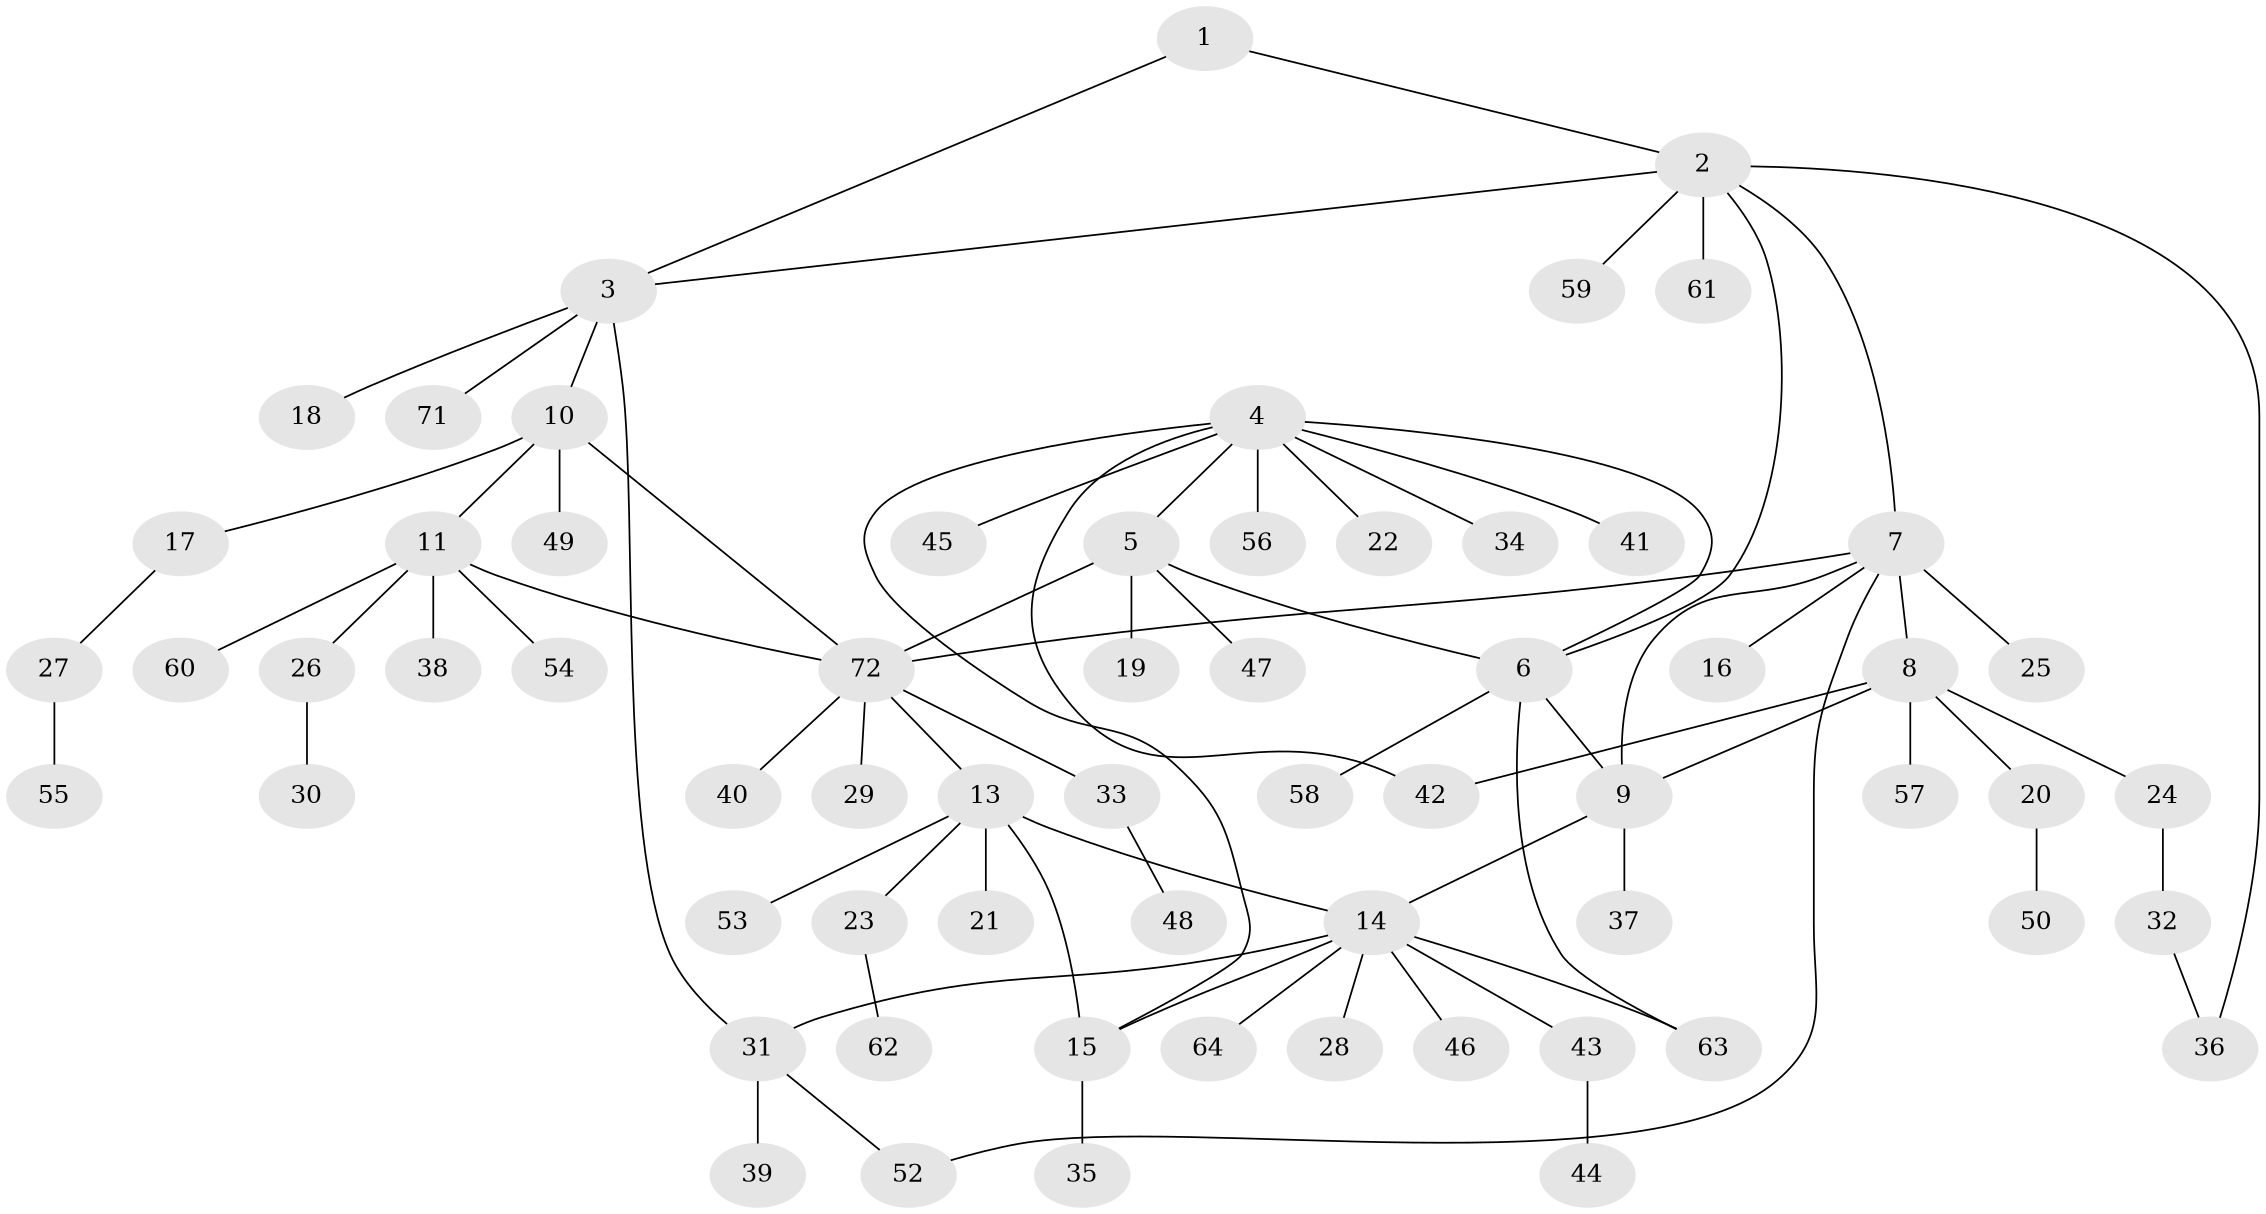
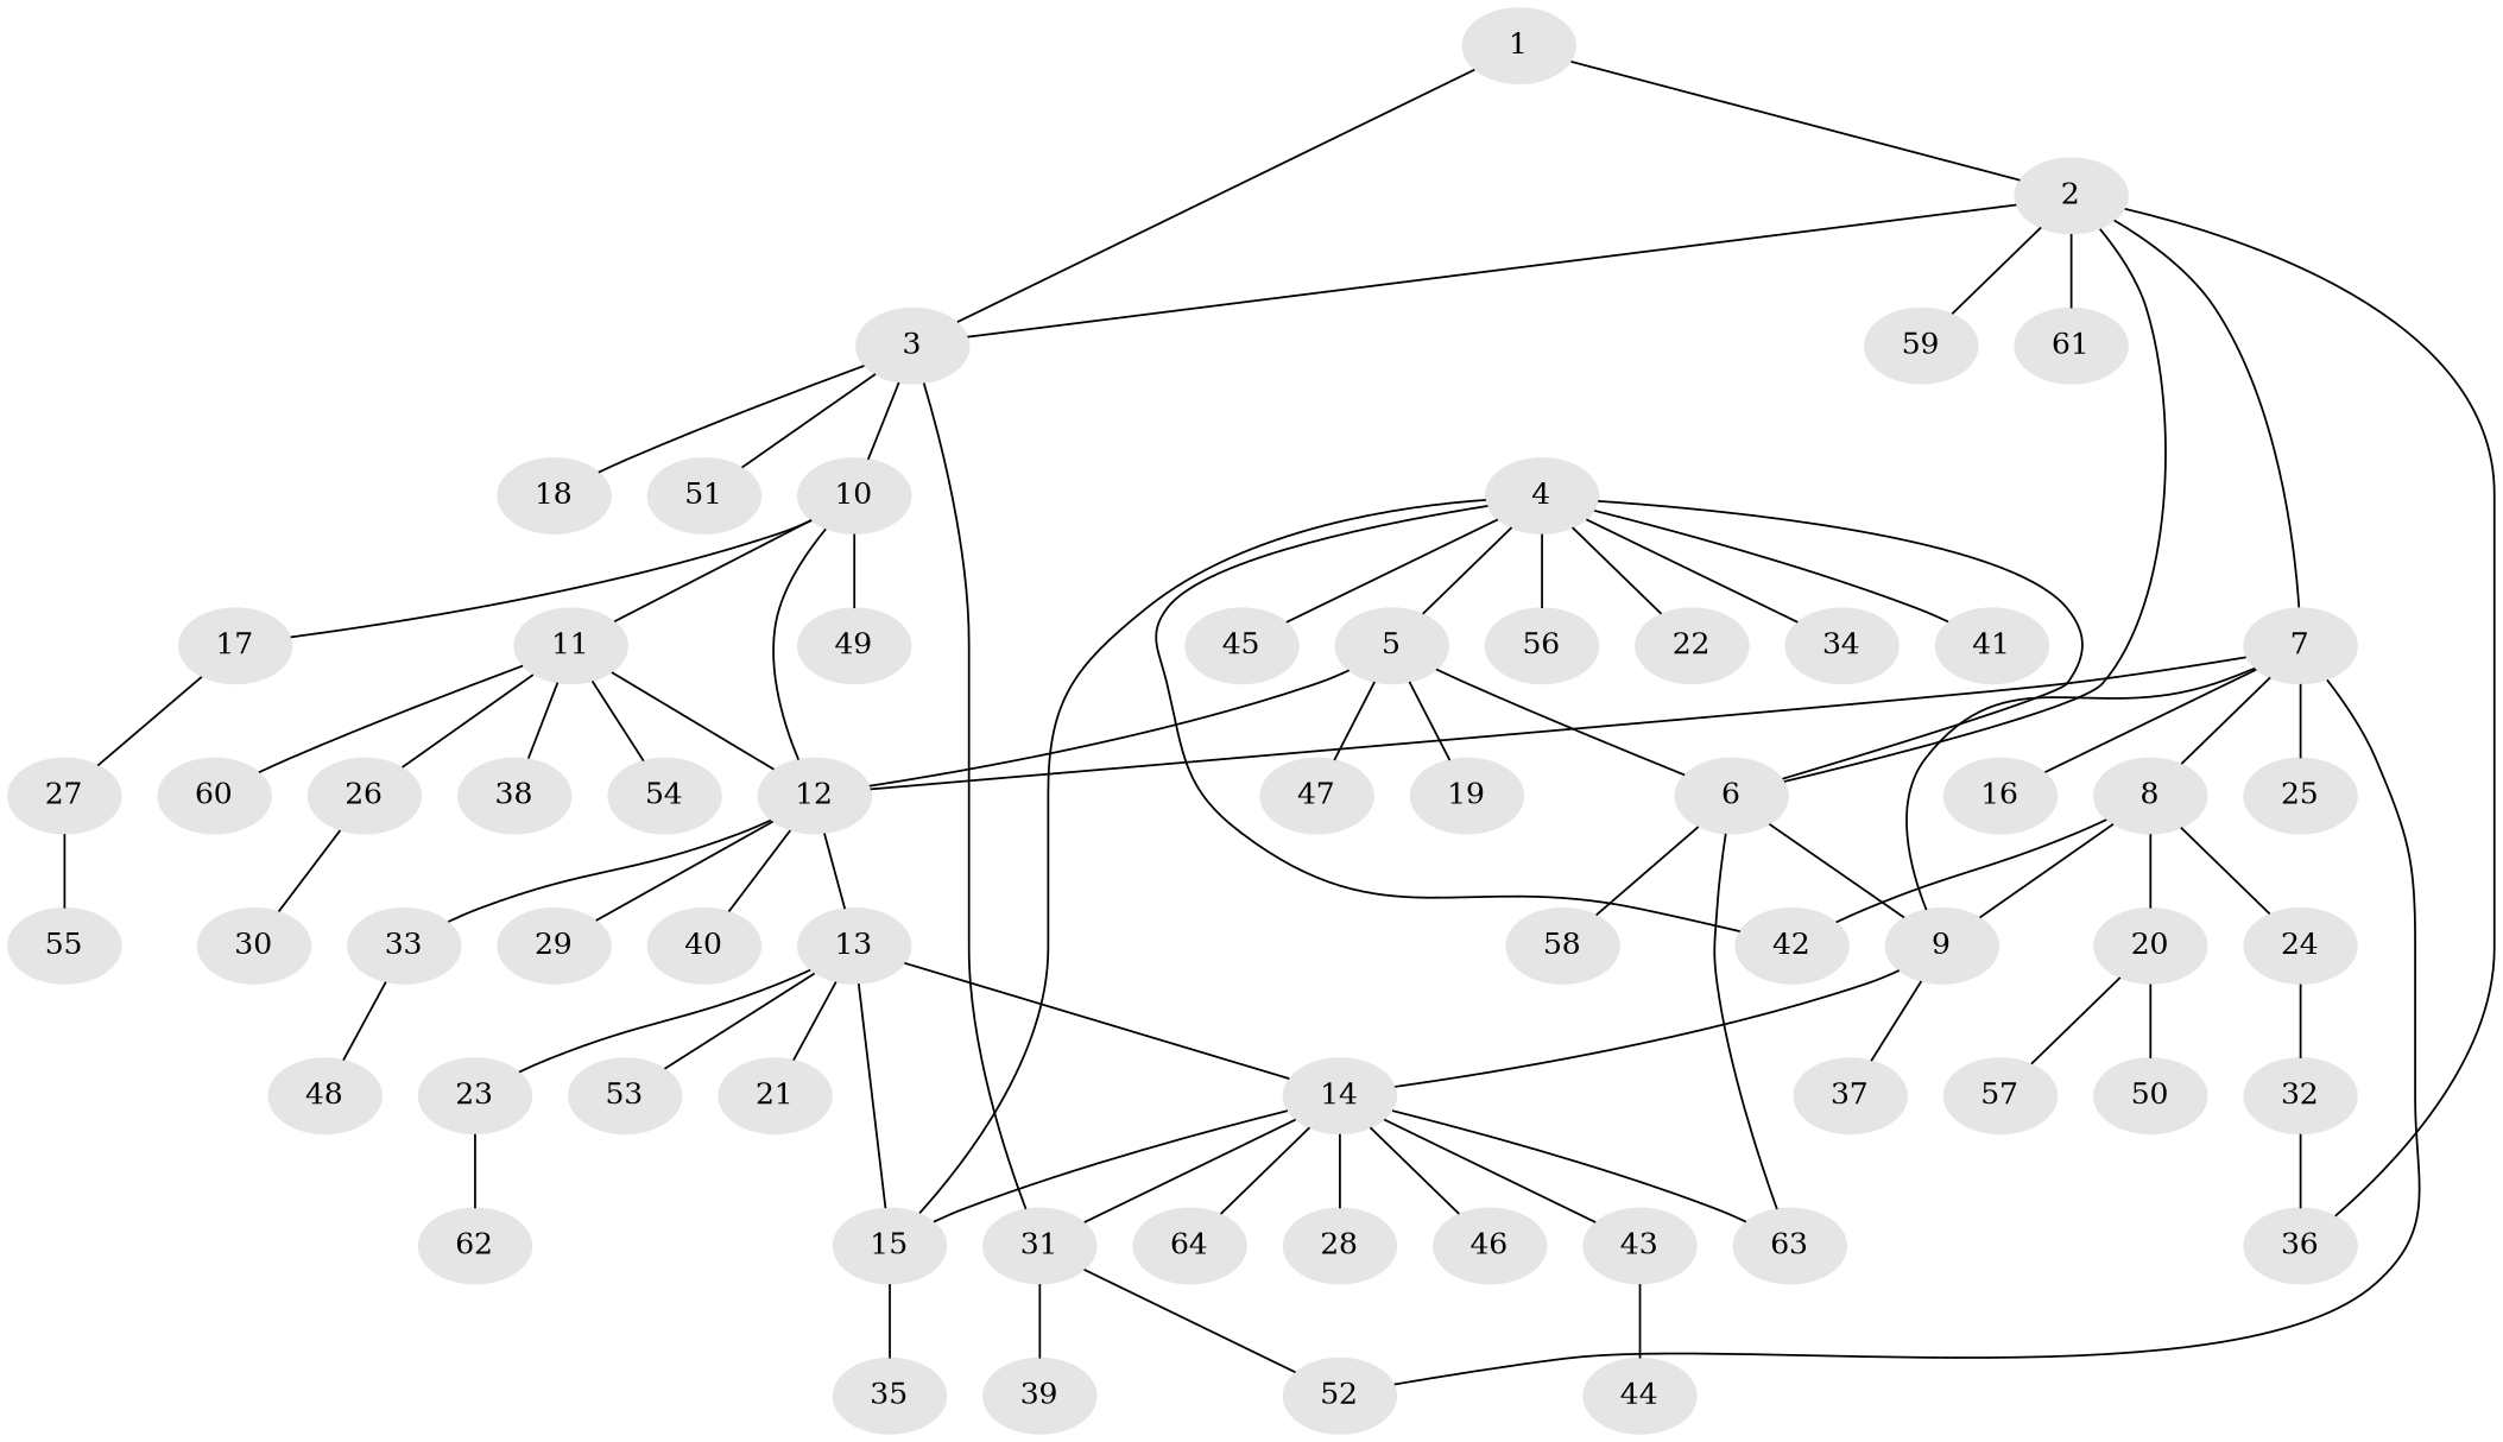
  graph {
    node [color=gray90 style=filled]
    1
    2
    3
    6
    7
    36
    59
    61
    10
    18
    31
-   51 [label=71]
+   51
    14
    15
    63
    28
    43
    46
    64
    9
    58
-   12 [label=72]
+   12
    8
    16
    25
    52
    11
    17
    49
    39
    4
    5
    22
    34
    41
    42
    45
    56
    19
    47
    35
    13
    29
    33
    40
    37
    20
    24
    50
    57
    32
    26
    38
    54
    60
    27
    30
    21
    23
    53
    48
    62
    44
    55
    1 -- 2
    1 -- 3
    2 -- 3
    2 -- 6
    2 -- 7
    2 -- 36
    2 -- 59
    2 -- 61
    3 -- 10
    3 -- 18
    3 -- 31
    3 -- 51
    6 -- 63
    6 -- 9
    6 -- 58
    7 -- 9
    7 -- 12
    7 -- 8
    7 -- 16
    7 -- 25
    7 -- 52
    10 -- 12
    10 -- 11
    10 -- 17
    10 -- 49
    31 -- 52
    31 -- 39
    14 -- 31
    14 -- 15
    14 -- 63
    14 -- 28
    14 -- 43
    14 -- 46
    14 -- 64
    15 -- 35
    43 -- 44
    9 -- 14
    9 -- 37
    12 -- 13
    12 -- 29
    12 -- 33
    12 -- 40
    8 -- 9
    8 -- 42
    8 -- 20
    8 -- 24
    11 -- 12
    11 -- 26
    11 -- 38
    11 -- 54
    11 -- 60
    17 -- 27
    4 -- 6
    4 -- 15
    4 -- 5
    4 -- 22
    4 -- 34
    4 -- 41
    4 -- 42
    4 -- 45
    4 -- 56
    5 -- 6
    5 -- 12
    5 -- 19
    5 -- 47
    13 -- 14
    13 -- 15
    13 -- 21
    13 -- 23
    13 -- 53
    33 -- 48
    20 -- 50
-   8 -- 57
+   20 -- 57
    24 -- 32
    32 -- 36
    26 -- 30
    27 -- 55
    23 -- 62
  }
